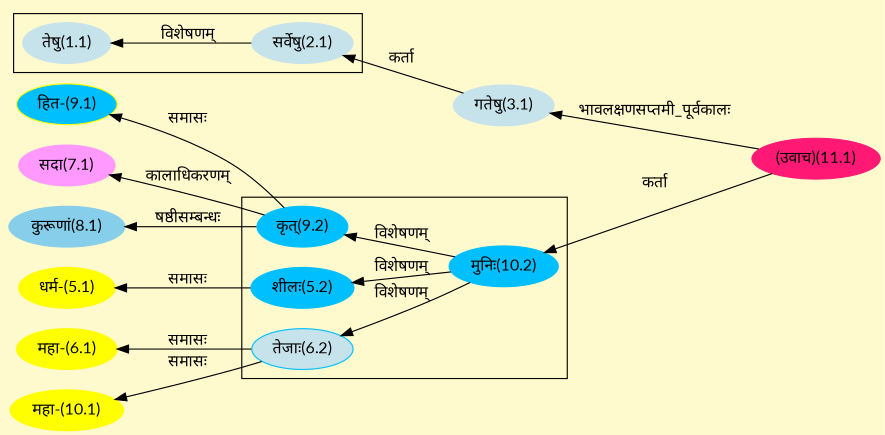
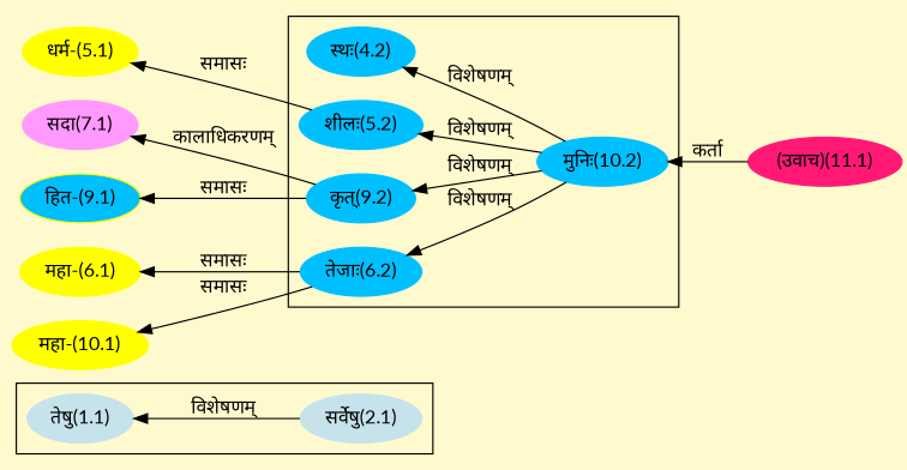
  digraph {
    bgcolor=lemonchiffon1
    compound=true
    fontname=Lato
    rankdir=LR
    node [color="#00BFFF" fontname=Lato style=filled]
    edge [dir=back fontname=Lato]
    n1 [color="#C6E2EB" label="तेषु(1.1)"]
    n2 [color="#C6E2EB" label="सर्वेषु(2.1)"]
+   n3 [label="स्थः(4.2)"]
    n4 [label="मुनिः(10.2)"]
    n5 [label="शीलः(5.2)"]
-   n6 [label="तेजाः(6.2)" fillcolor="#C6E2EB"]
+   n6 [label="तेजाः(6.2)"]
    n7 [label="कृत्(9.2)"]
-   n8 [color="#C6E2EB" label="गतेषु(3.1)"]
    n9 [color="#FF1975" label="(उवाच)(11.1)"]
    n10 [color="#FFFF00" label="धर्म-(5.1)"]
    n11 [color="#FFFF00" label="महा-(6.1)"]
    n12 [color="#FF99FF" label="सदा(7.1)"]
-   n13 [color="#87CEEB" label="कुरूणां(8.1)"]
    n14 [color="#FFFF00" fillcolor="#00BFFF" label="हित-(9.1)"]
    n15 [color="#FFFF00" label="महा-(10.1)"]
    subgraph cluster_1 {
      n1
      n2
    }
    subgraph cluster_2 {
+     n3
      n4
      n5
      n6
      n7
    }
    n1 -> n2 [label="विशेषणम्"]
-   n2 -> n8 [label="कर्ता"]
+   n3 -> n4 [label="विशेषणम्"]
    n4 -> n9 [label="कर्ता"]
    n5 -> n4 [label="विशेषणम्"]
    n6 -> n4 [label="विशेषणम्"]
    n7 -> n4 [label="विशेषणम्"]
-   n8 -> n9 [label="भावलक्षणसप्तमी_पूर्वकालः"]
    n10 -> n5 [label="समासः"]
    n11 -> n6 [label="समासः"]
    n12 -> n7 [label="कालाधिकरणम्"]
-   n13 -> n7 [label="षष्ठीसम्बन्धः"]
    n14 -> n7 [label="समासः"]
    n15 -> n6 [label="समासः"]
  }
